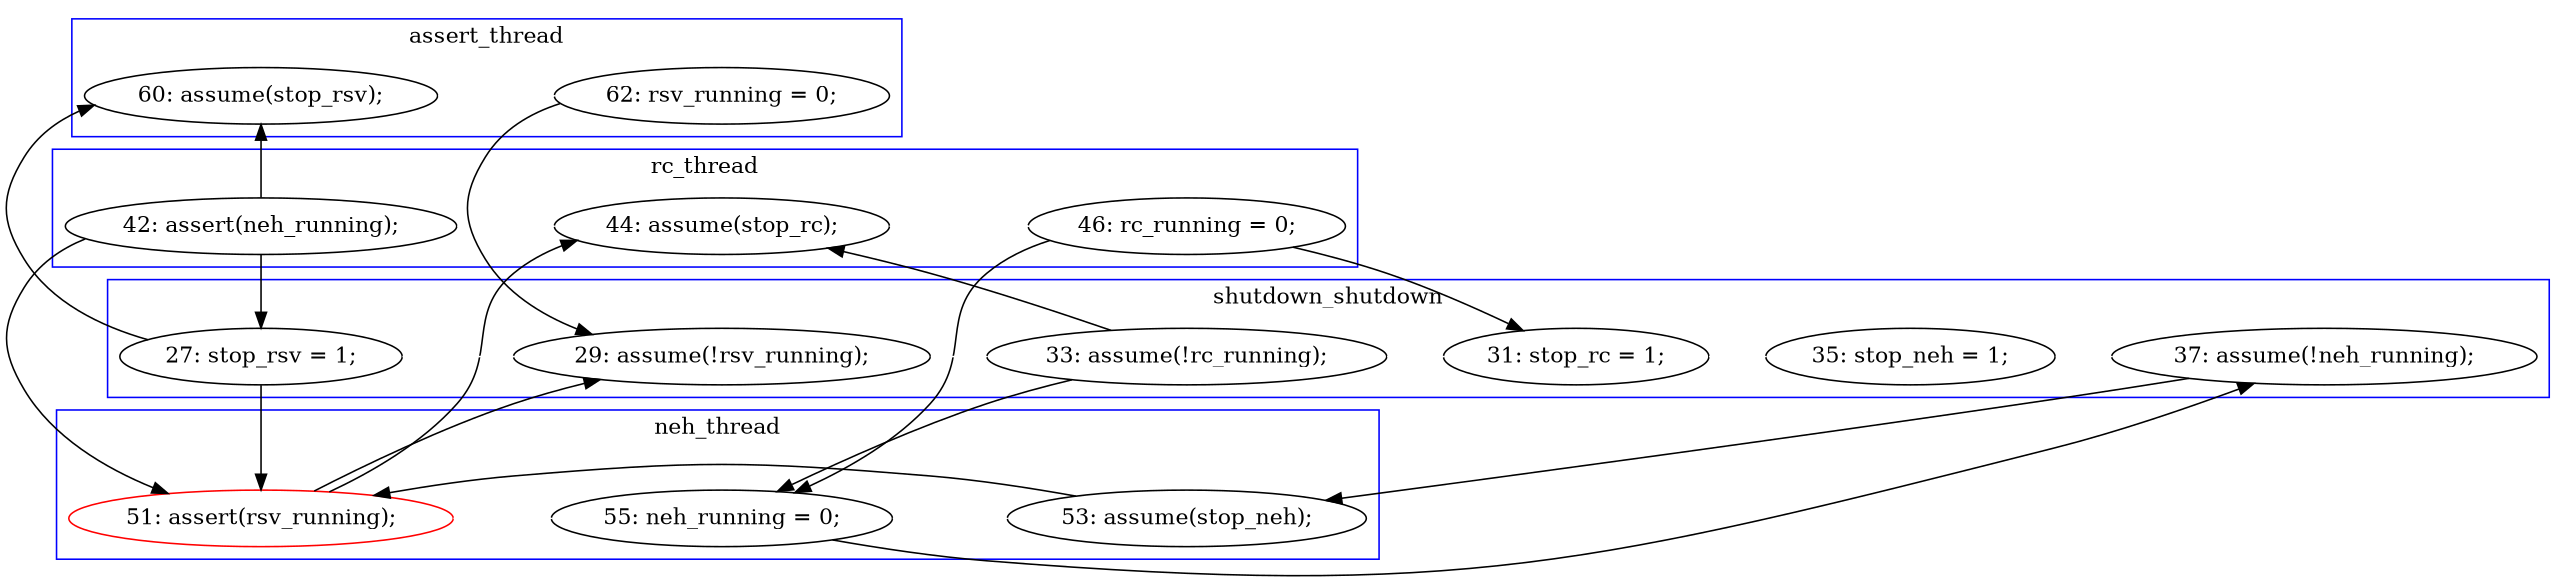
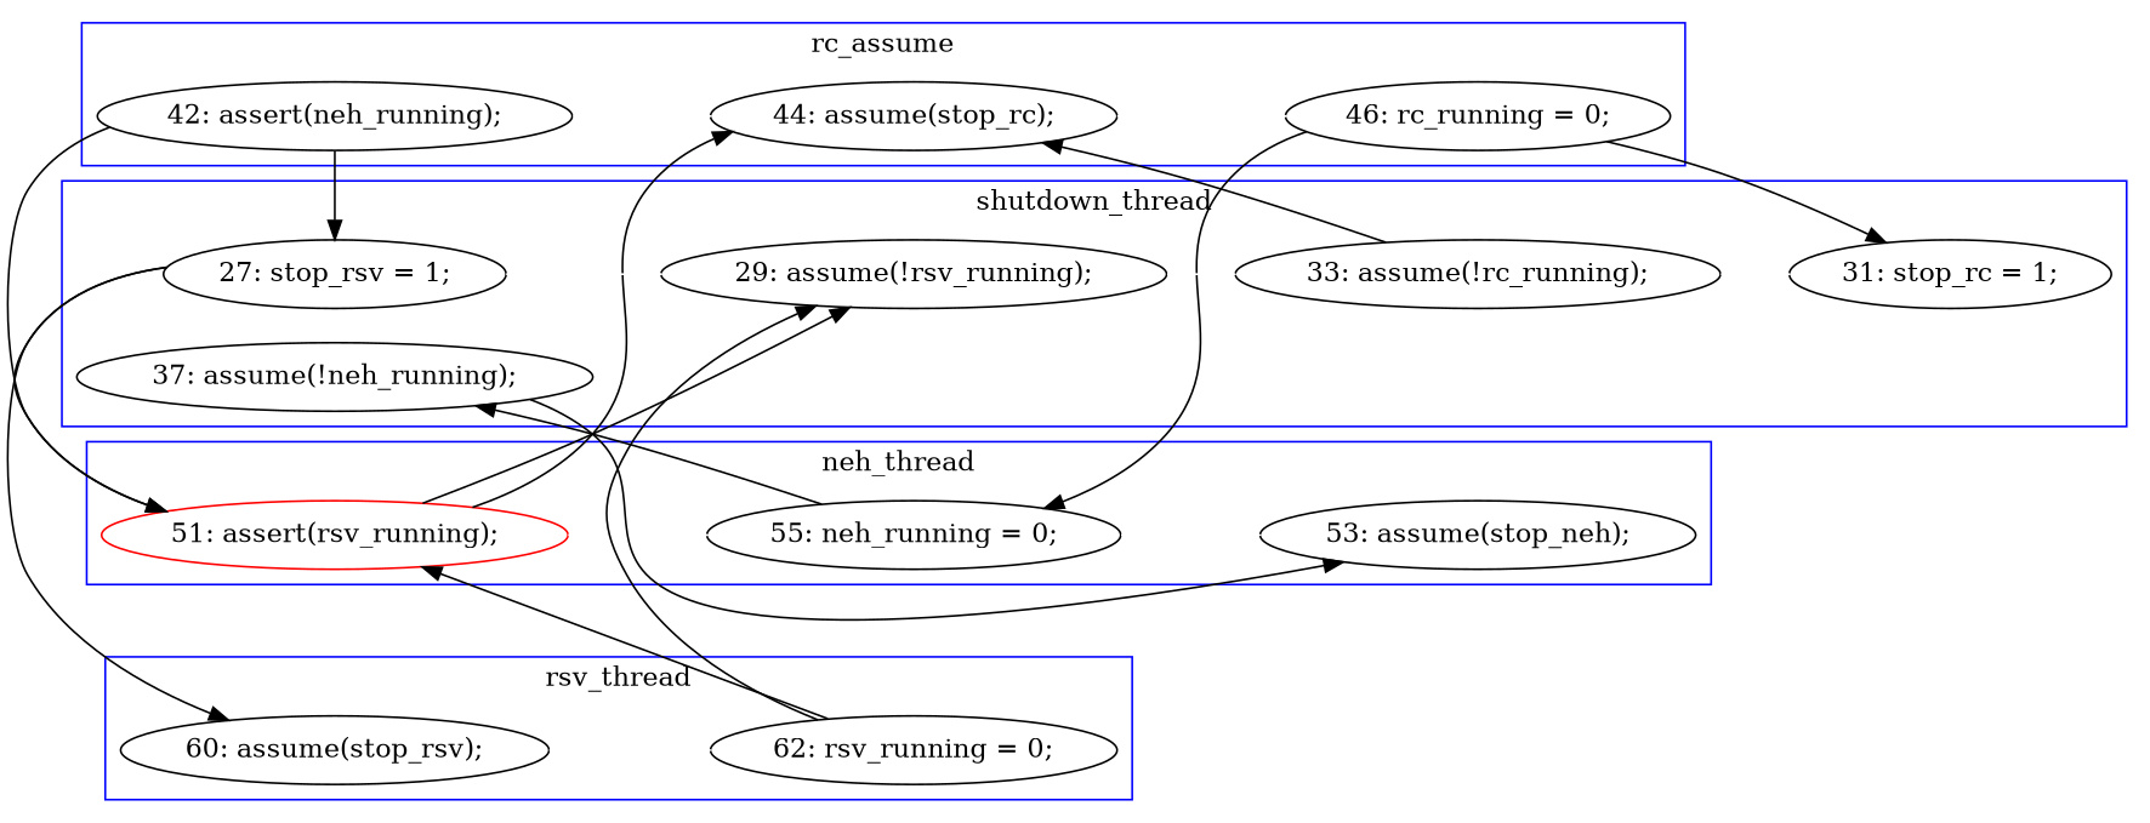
  digraph {
    rankdir=LR
    edge [color=black style=solid constraint=false]
    n1 [label="42: assert(neh_running);"]
    n2 [label="46: rc_running = 0;"]
    n3 [label="44: assume(stop_rc);"]
    n4 [color=red label="51: assert(rsv_running);"]
    n5 [label="55: neh_running = 0;"]
    n6 [label="53: assume(stop_neh);"]
    n7 [label="27: stop_rsv = 1;"]
    n8 [label="33: assume(!rc_running);"]
    n9 [label="31: stop_rc = 1;"]
    n10 [label="29: assume(!rsv_running);"]
-   n11 [label="35: stop_neh = 1;"]
    n12 [label="37: assume(!neh_running);"]
    n13 [label="60: assume(stop_rsv);"]
    n14 [label="62: rsv_running = 0;"]
    subgraph cluster_1 {
      color=blue
-     label=rc_thread
+     label=rc_assume
      n1
      n2
      n3
    }
    subgraph cluster_2 {
      color=blue
      label=neh_thread
      n4
      n5
      n6
    }
    subgraph cluster_3 {
      color=blue
-     label=shutdown_shutdown
+     label=shutdown_thread
      n7
      n8
      n9
      n10
-     n11
      n12
    }
    subgraph cluster_4 {
      color=blue
-     label=assert_thread
+     label=rsv_thread
      n13
      n14
    }
    n1 -> n3 [color=white constraint=""]
    n1 -> n4
    n1 -> n7
-   n1 -> n13
    n2 -> n5
    n2 -> n9
    n3 -> n2 [color=white constraint=""]
    n4 -> n3
    n4 -> n5 [color=white constraint=""]
    n4 -> n10
    n5 -> n6 [color=white constraint=""]
    n5 -> n12
    n7 -> n4
    n7 -> n10 [color=white constraint=""]
    n7 -> n13
    n8 -> n3
-   n8 -> n5
    n8 -> n9 [color=white constraint=""]
-   n9 -> n11 [color=white constraint=""]
    n10 -> n8 [color=white constraint=""]
-   n11 -> n12 [color=white constraint=""]
    n12 -> n6
    n13 -> n14 [color=white constraint=""]
-   n6 -> n4
+   n14 -> n4
    n14 -> n10
  }
